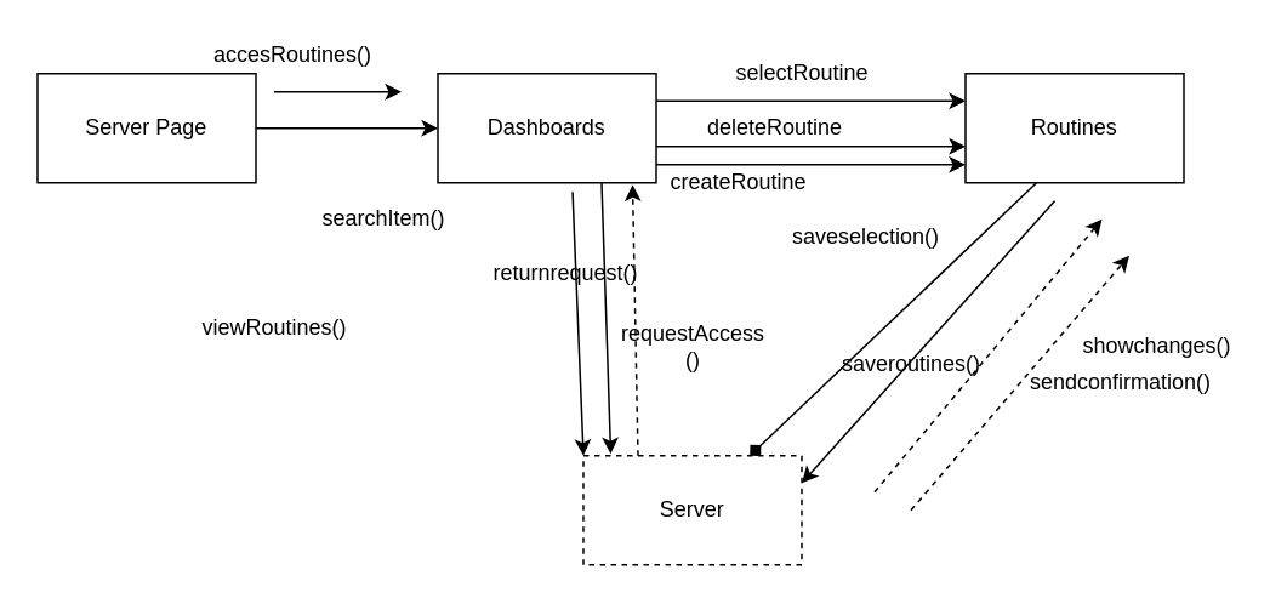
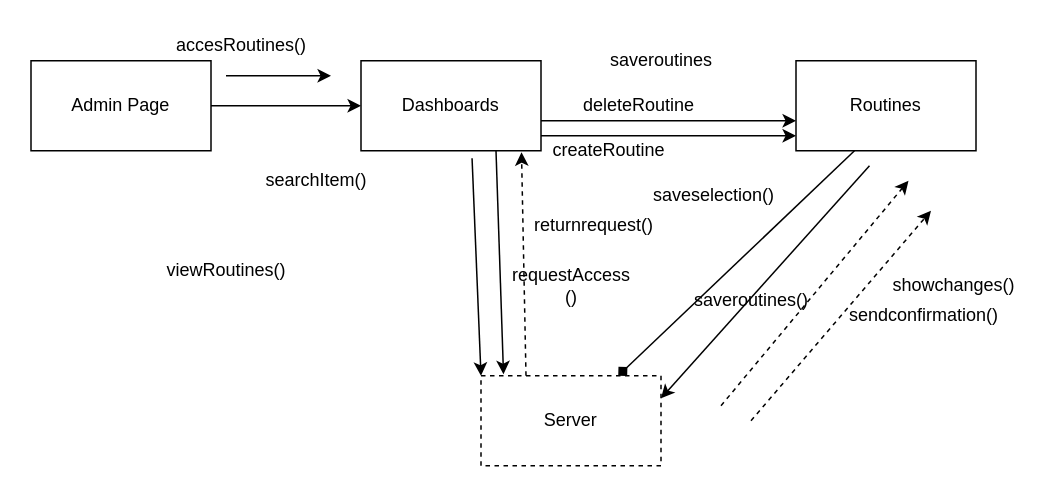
  <mxCell id="0" />
  <mxCell id="1" parent="0" />
  <mxCell id="2" value="Dashboards" style="rounded=0;whiteSpace=wrap;html=1;" vertex="1" parent="1"><mxGeometry x="240" y="40" width="120" height="60" as="geometry" /></mxCell>
  <mxCell id="3" value="Routines" style="rounded=0;whiteSpace=wrap;html=1;" vertex="1" parent="1"><mxGeometry x="530" y="40" width="120" height="60" as="geometry" /></mxCell>
  <mxCell id="4" value="Server" style="rounded=0;whiteSpace=wrap;html=1;dashed=1;" vertex="1" parent="1"><mxGeometry x="320" y="250" width="120" height="60" as="geometry" /></mxCell>
  <mxCell id="5" value="" style="endArrow=classic;html=1;exitX=0.75;exitY=1;exitDx=0;exitDy=0;entryX=0.125;entryY=-0.017;entryDx=0;entryDy=0;entryPerimeter=0;" edge="1" parent="1" source="2" target="4"><mxGeometry width="50" height="50" relative="1" as="geometry"><mxPoint x="550" y="130" as="sourcePoint" /><mxPoint x="600" y="80" as="targetPoint" /></mxGeometry></mxCell>
  <mxCell id="6" value="" style="endArrow=diamond;html=1;exitX=0.325;exitY=1;exitDx=0;exitDy=0;exitPerimeter=0;" edge="1" parent="1" source="3" target="4"><mxGeometry width="50" height="50" relative="1" as="geometry"><mxPoint x="550" y="130" as="sourcePoint" /><mxPoint x="600" y="80" as="targetPoint" /></mxGeometry></mxCell>
  <mxCell id="7" value="" style="endArrow=classic;html=1;entryX=1;entryY=1;entryDx=0;entryDy=0;" edge="1" parent="1"><mxGeometry width="50" height="50" relative="1" as="geometry"><mxPoint x="150" y="50" as="sourcePoint" /><mxPoint x="220" y="50" as="targetPoint" /></mxGeometry></mxCell>
- <mxCell id="8" value="" style="endArrow=classic;html=1;exitX=1;exitY=0.25;exitDx=0;exitDy=0;entryX=0;entryY=0.25;entryDx=0;entryDy=0;" edge="1" parent="1" source="2" target="3"><mxGeometry width="50" height="50" relative="1" as="geometry"><mxPoint x="510" y="130" as="sourcePoint" /><mxPoint x="450" y="170" as="targetPoint" /></mxGeometry></mxCell>
  <mxCell id="9" value="" style="endArrow=classic;html=1;entryX=0;entryY=0.5;entryDx=0;entryDy=0;" edge="1" parent="1" target="2"><mxGeometry width="50" height="50" relative="1" as="geometry"><mxPoint x="140" y="70" as="sourcePoint" /><mxPoint x="540" y="160" as="targetPoint" /></mxGeometry></mxCell>
- <mxCell id="10" value="Server Page" style="rounded=0;whiteSpace=wrap;html=1;" vertex="1" parent="1"><mxGeometry x="20" y="40" width="120" height="60" as="geometry" /></mxCell>
+ <mxCell id="10" value="Admin Page" style="rounded=0;whiteSpace=wrap;html=1;" vertex="1" parent="1"><mxGeometry x="20" y="40" width="120" height="60" as="geometry" /></mxCell>
  <mxCell id="11" value="" style="html=1;labelBackgroundColor=#ffffff;startArrow=none;startFill=0;startSize=6;endArrow=classic;endFill=1;endSize=6;jettySize=auto;orthogonalLoop=1;strokeWidth=1;dashed=1;fontSize=14;" edge="1" parent="1"><mxGeometry width="60" height="60" relative="1" as="geometry"><mxPoint x="500" y="280" as="sourcePoint" /><mxPoint x="620" y="140" as="targetPoint" /><Array as="points" /></mxGeometry></mxCell>
  <mxCell id="12" value="" style="html=1;labelBackgroundColor=#ffffff;startArrow=none;startFill=0;startSize=6;endArrow=classic;endFill=1;endSize=6;jettySize=auto;orthogonalLoop=1;strokeWidth=1;dashed=1;fontSize=14;" edge="1" parent="1"><mxGeometry width="60" height="60" relative="1" as="geometry"><mxPoint x="480" y="270" as="sourcePoint" /><mxPoint x="605" y="120" as="targetPoint" /><Array as="points" /></mxGeometry></mxCell>
  <mxCell id="13" value="accesRoutines()" style="text;html=1;align=center;verticalAlign=middle;resizable=0;points=[];autosize=1;strokeColor=none;" vertex="1" parent="1"><mxGeometry x="110" y="20" width="100" height="20" as="geometry" /></mxCell>
  <mxCell id="14" value="" style="html=1;labelBackgroundColor=#ffffff;startArrow=none;startFill=0;startSize=6;endArrow=classic;endFill=1;endSize=6;jettySize=auto;orthogonalLoop=1;strokeWidth=1;dashed=1;fontSize=14;exitX=0.25;exitY=0;exitDx=0;exitDy=0;" edge="1" parent="1" source="4"><mxGeometry width="60" height="60" relative="1" as="geometry"><mxPoint x="415" y="150" as="sourcePoint" /><mxPoint x="347" y="101" as="targetPoint" /><Array as="points" /></mxGeometry></mxCell>
- <mxCell id="15" value="returnrequest()" style="text;html=1;align=center;verticalAlign=middle;resizable=0;points=[];autosize=1;strokeColor=none;" vertex="1" parent="1"><mxGeometry x="265" y="140" width="90" height="20" as="geometry" /></mxCell>
+ <mxCell id="15" value="returnrequest()" style="text;html=1;align=center;verticalAlign=middle;resizable=0;points=[];autosize=1;strokeColor=none;" vertex="1" parent="1"><mxGeometry x="350" y="140" width="90" height="20" as="geometry" /></mxCell>
  <mxCell id="16" value="requestAccess&lt;br&gt;()" style="text;html=1;align=center;verticalAlign=middle;resizable=0;points=[];autosize=1;strokeColor=none;" vertex="1" parent="1"><mxGeometry x="335" y="175" width="90" height="30" as="geometry" /></mxCell>
  <mxCell id="17" value="" style="endArrow=classic;html=1;exitX=1;exitY=0.25;exitDx=0;exitDy=0;entryX=0;entryY=0.25;entryDx=0;entryDy=0;" edge="1" parent="1"><mxGeometry width="50" height="50" relative="1" as="geometry"><mxPoint y="80" as="sourcePoint" x="360" /><mxPoint x="530" y="80" as="targetPoint" /></mxGeometry></mxCell>
  <mxCell id="18" value="createRoutine" style="text;html=1;align=center;verticalAlign=middle;resizable=0;points=[];autosize=1;strokeColor=none;" vertex="1" parent="1"><mxGeometry y="90" width="90" height="20" as="geometry" x="360" /></mxCell>
  <mxCell id="19" value="deleteRoutine" style="text;html=1;align=center;verticalAlign=middle;resizable=0;points=[];autosize=1;strokeColor=none;" vertex="1" parent="1"><mxGeometry x="380" y="60" width="90" height="20" as="geometry" /></mxCell>
  <mxCell id="20" value="sendconfirmation()" style="text;html=1;align=center;verticalAlign=middle;resizable=0;points=[];autosize=1;strokeColor=none;" vertex="1" parent="1"><mxGeometry x="560" y="200" width="110" height="20" as="geometry" /></mxCell>
  <mxCell id="21" value="showchanges()" style="text;html=1;align=center;verticalAlign=middle;resizable=0;points=[];autosize=1;strokeColor=none;" vertex="1" parent="1"><mxGeometry x="585" y="180" width="100" height="20" as="geometry" /></mxCell>
  <mxCell id="22" value="" style="html=1;labelBackgroundColor=#ffffff;startArrow=none;startFill=0;startSize=6;endArrow=none;endFill=1;endSize=6;jettySize=auto;orthogonalLoop=1;strokeWidth=1;dashed=1;fontSize=14;" edge="1" parent="1"><mxGeometry width="60" height="60" relative="1" as="geometry"><mxPoint x="560" y="210" as="sourcePoint" /><mxPoint x="560" y="210" as="targetPoint" /><Array as="points" /></mxGeometry></mxCell>
  <mxCell id="23" value="saveselection()" style="text;html=1;align=center;verticalAlign=middle;resizable=0;points=[];autosize=1;strokeColor=none;rotation=0;" vertex="1" parent="1"><mxGeometry x="425" y="120" width="100" height="20" as="geometry" /></mxCell>
  <mxCell id="24" value="searchItem()" style="text;html=1;align=center;verticalAlign=middle;resizable=0;points=[];autosize=1;strokeColor=none;" vertex="1" parent="1"><mxGeometry x="170" y="110" width="80" height="20" as="geometry" /></mxCell>
  <mxCell id="25" value="" style="endArrow=classic;html=1;exitX=1;exitY=0.25;exitDx=0;exitDy=0;entryX=0;entryY=0.25;entryDx=0;entryDy=0;" edge="1" parent="1"><mxGeometry width="50" height="50" relative="1" as="geometry"><mxPoint y="90" as="sourcePoint" x="360" /><mxPoint x="530" y="90" as="targetPoint" /></mxGeometry></mxCell>
- <mxCell id="26" value="selectRoutine" style="text;html=1;align=center;verticalAlign=middle;resizable=0;points=[];autosize=1;strokeColor=none;" vertex="1" parent="1"><mxGeometry x="395" y="30" width="90" height="20" as="geometry" /></mxCell>
+ <mxCell id="26" value="saveroutines" style="text;html=1;align=center;verticalAlign=middle;resizable=0;points=[];autosize=1;strokeColor=none;" vertex="1" parent="1"><mxGeometry x="395" y="30" width="90" height="20" as="geometry" /></mxCell>
  <mxCell id="27" value="" style="endArrow=classic;html=1;exitX=0.325;exitY=1;exitDx=0;exitDy=0;exitPerimeter=0;entryX=1;entryY=0.25;entryDx=0;entryDy=0;" edge="1" parent="1" target="4"><mxGeometry width="50" height="50" relative="1" as="geometry"><mxPoint x="579" y="110" as="sourcePoint" /><mxPoint x="427.8" y="230" as="targetPoint" /></mxGeometry></mxCell>
  <mxCell id="28" value="saveroutines()" style="text;html=1;align=center;verticalAlign=middle;resizable=0;points=[];autosize=1;strokeColor=none;" vertex="1" parent="1"><mxGeometry x="455" y="190" width="90" height="20" as="geometry" /></mxCell>
  <mxCell id="29" value="" style="endArrow=classic;html=1;exitX=0.617;exitY=1.083;exitDx=0;exitDy=0;entryX=0;entryY=0;entryDx=0;entryDy=0;exitPerimeter=0;" edge="1" parent="1" source="2" target="4"><mxGeometry width="50" height="50" relative="1" as="geometry"><mxPoint x="340" y="110" as="sourcePoint" /><mxPoint x="345" y="258.98" as="targetPoint" /></mxGeometry></mxCell>
  <mxCell id="30" value="viewRoutines()" style="text;html=1;align=center;verticalAlign=middle;resizable=0;points=[];autosize=1;strokeColor=none;" vertex="1" parent="1"><mxGeometry x="105" y="170" width="90" height="20" as="geometry" /></mxCell>
